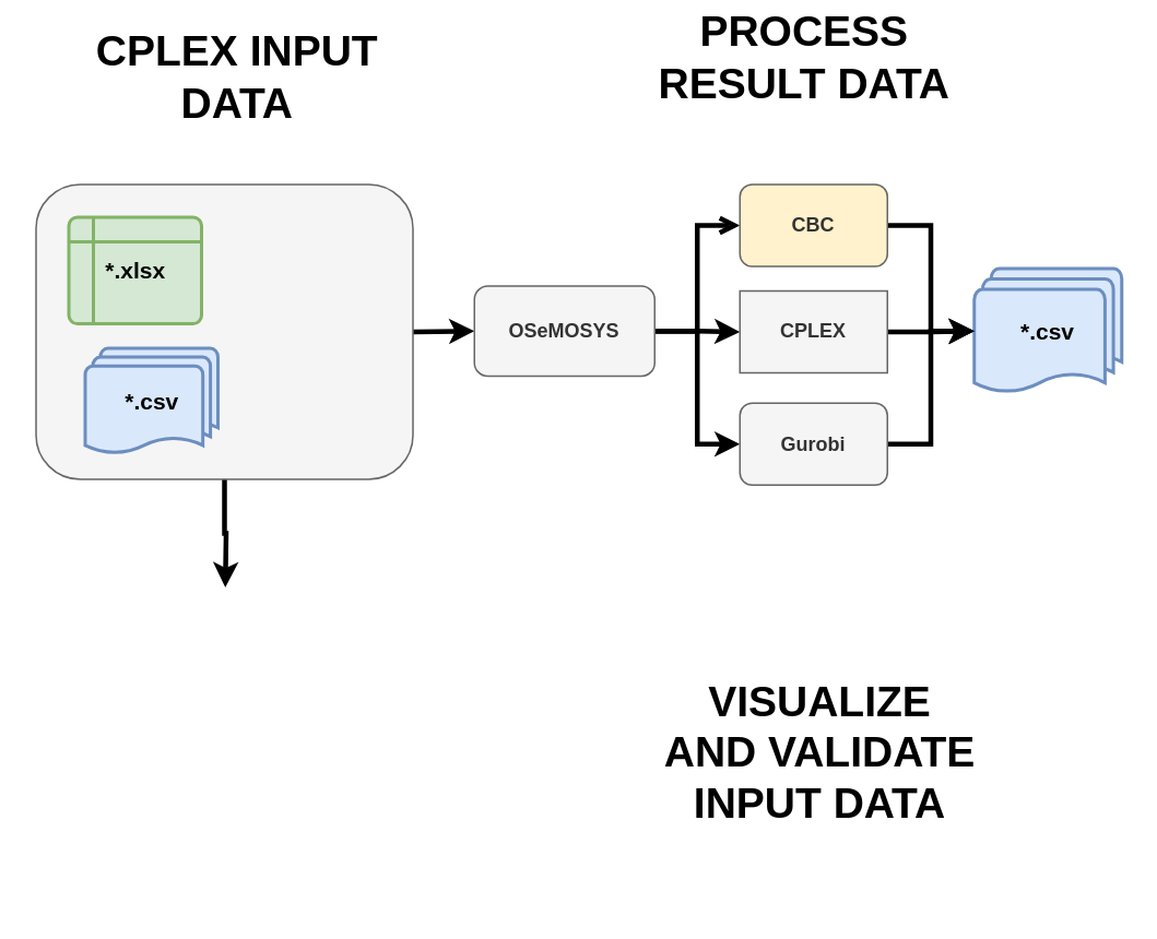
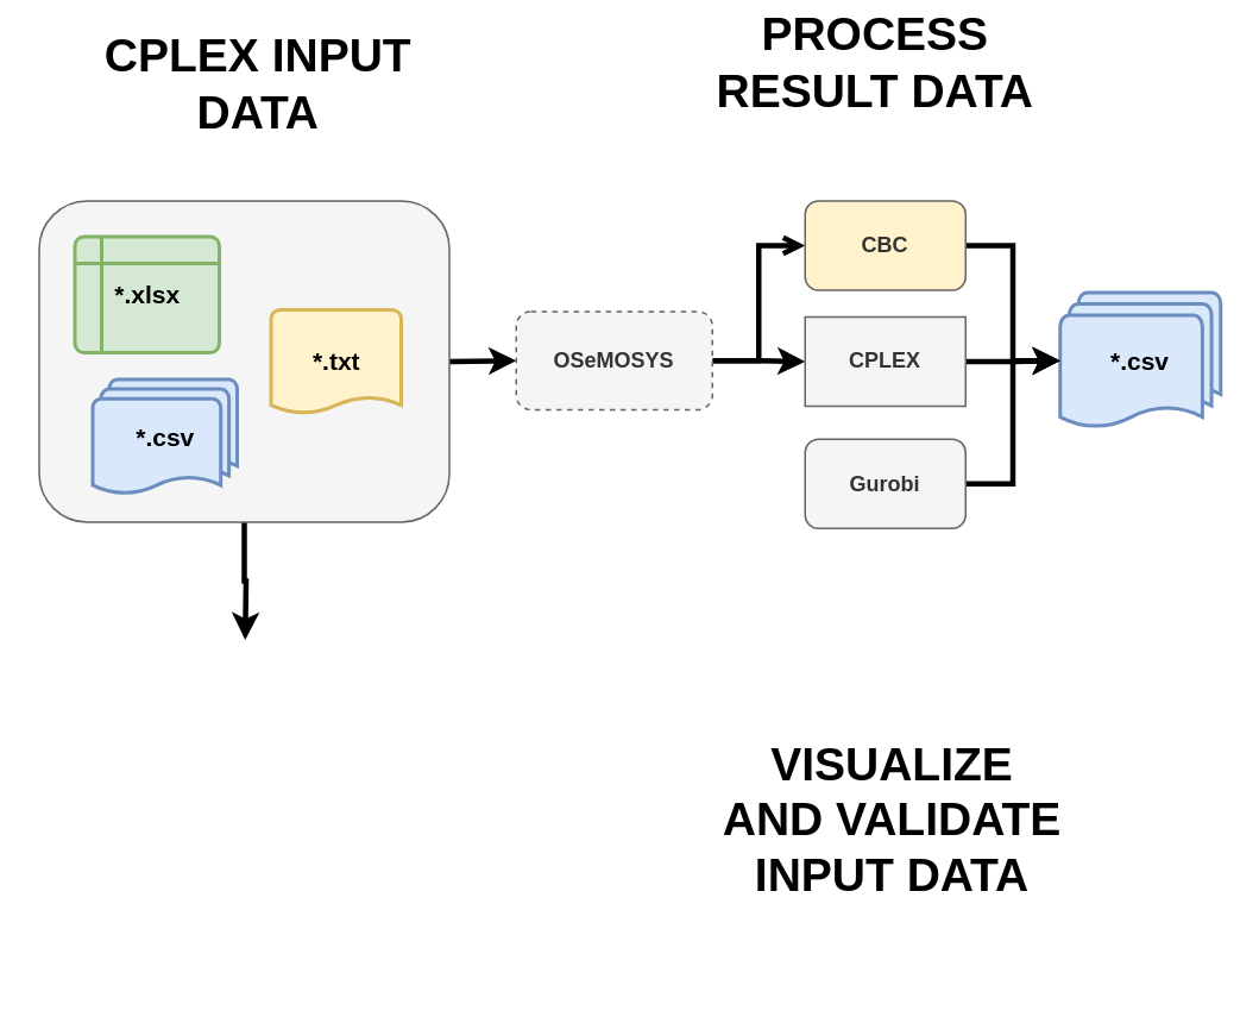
  <mxCell id="0" />
  <mxCell id="1" parent="0" />
  <mxCell id="2" style="edgeStyle=none;rounded=0;orthogonalLoop=1;jettySize=auto;html=1;exitX=1;exitY=0.5;exitDx=0;exitDy=0;entryX=0;entryY=0.5;entryDx=0;entryDy=0;strokeWidth=3;fontSize=26;startArrow=none;startFill=0;" parent="1" source="4" target="8" edge="1"><mxGeometry relative="1" as="geometry" /></mxCell>
  <mxCell id="3" style="edgeStyle=orthogonalEdgeStyle;rounded=0;orthogonalLoop=1;jettySize=auto;html=1;exitX=0.5;exitY=1;exitDx=0;exitDy=0;strokeWidth=3;fontSize=26;startArrow=none;startFill=0;" parent="1" source="4" edge="1"><mxGeometry relative="1" as="geometry"><mxPoint x="147" y="292" as="sourcePoint" /><mxPoint x="137" y="358" as="targetPoint" /></mxGeometry></mxCell>
  <mxCell id="4" value="" style="rounded=1;whiteSpace=wrap;html=1;fillColor=#f5f5f5;fontColor=#333333;strokeColor=#666666;" parent="1" vertex="1"><mxGeometry x="21.5" y="112" width="230" height="180" as="geometry" /></mxCell>
  <mxCell id="5" style="edgeStyle=orthogonalEdgeStyle;rounded=0;orthogonalLoop=1;jettySize=auto;html=1;exitX=1;exitY=0.5;exitDx=0;exitDy=0;strokeWidth=3;fontSize=26;startArrow=none;startFill=0;entryX=0;entryY=0.5;entryDx=0;entryDy=0;" parent="1" source="8" target="18" edge="1"><mxGeometry relative="1" as="geometry"><mxPoint x="449" y="202" as="targetPoint" /></mxGeometry></mxCell>
  <mxCell id="6" style="edgeStyle=orthogonalEdgeStyle;rounded=0;orthogonalLoop=1;jettySize=auto;html=1;exitX=1;exitY=0.5;exitDx=0;exitDy=0;entryX=0;entryY=0.5;entryDx=0;entryDy=0;strokeWidth=3;fontSize=26;startArrow=none;startFill=0;endArrow=open;" parent="1" source="8" target="16" edge="1"><mxGeometry relative="1" as="geometry" /></mxCell>
- <mxCell id="7" style="edgeStyle=orthogonalEdgeStyle;rounded=0;orthogonalLoop=1;jettySize=auto;html=1;exitX=1;exitY=0.5;exitDx=0;exitDy=0;entryX=0;entryY=0.5;entryDx=0;entryDy=0;strokeWidth=3;fontSize=26;startArrow=none;startFill=0;" parent="1" source="8" target="20" edge="1"><mxGeometry relative="1" as="geometry" /></mxCell>
- <mxCell id="8" value="OSeMOSYS" style="rounded=1;whiteSpace=wrap;html=1;fontStyle=1;fillColor=#f5f5f5;fontColor=#333333;strokeColor=#666666;" parent="1" vertex="1"><mxGeometry x="289" y="174" width="110" height="55" as="geometry" /></mxCell>
+ <mxCell id="8" value="OSeMOSYS" style="rounded=1;whiteSpace=wrap;html=1;fontStyle=1;fillColor=#f5f5f5;fontColor=#333333;strokeColor=#666666;dashed=1;" parent="1" vertex="1"><mxGeometry x="289" y="174" width="110" height="55" as="geometry" /></mxCell>
  <mxCell id="9" value="*.csv" style="strokeWidth=2;html=1;shape=mxgraph.flowchart.multi-document;whiteSpace=wrap;fontSize=14;fillColor=#dae8fc;strokeColor=#6c8ebf;fontStyle=1" parent="1" vertex="1"><mxGeometry x="51.5" y="212" width="81" height="65" as="geometry" /></mxCell>
  <mxCell id="10" value="*.xlsx" style="shape=internalStorage;whiteSpace=wrap;html=1;dx=15;dy=15;rounded=1;arcSize=8;strokeWidth=2;fontSize=14;fillColor=#d5e8d4;strokeColor=#82b366;fontStyle=1" parent="1" vertex="1"><mxGeometry x="41.5" y="132" width="81" height="65" as="geometry" /></mxCell>
+ <mxCell id="11" value="*.txt" style="strokeWidth=2;html=1;shape=mxgraph.flowchart.document2;whiteSpace=wrap;size=0.158;fontSize=14;fontStyle=1;fillColor=#fff2cc;strokeColor=#d6b656;" parent="1" vertex="1"><mxGeometry x="151.5" y="173" width="73" height="58" as="geometry" /></mxCell>
  <mxCell id="12" value="CPLEX INPUT DATA" style="text;html=1;strokeColor=none;fillColor=none;align=center;verticalAlign=middle;whiteSpace=wrap;rounded=0;fontStyle=1;strokeWidth=1;fontSize=26;" parent="1" vertex="1"><mxGeometry x="41.5" y="32" width="205" height="30" as="geometry" /></mxCell>
  <mxCell id="13" value="*.csv" style="strokeWidth=2;html=1;shape=mxgraph.flowchart.multi-document;whiteSpace=wrap;fontSize=14;fillColor=#dae8fc;strokeColor=#6c8ebf;fontStyle=1" parent="1" vertex="1"><mxGeometry x="594" y="163.25" width="90" height="76.5" as="geometry" /></mxCell>
  <mxCell id="14" value="PROCESS RESULT DATA" style="text;html=1;strokeColor=none;fillColor=none;align=center;verticalAlign=middle;whiteSpace=wrap;rounded=0;fontStyle=1;strokeWidth=1;fontSize=26;" parent="1" vertex="1"><mxGeometry x="387.75" y="20" width="205" height="30" as="geometry" /></mxCell>
  <mxCell id="15" style="edgeStyle=orthogonalEdgeStyle;rounded=0;orthogonalLoop=1;jettySize=auto;html=1;exitX=1;exitY=0.5;exitDx=0;exitDy=0;entryX=0;entryY=0.5;entryDx=0;entryDy=0;entryPerimeter=0;strokeWidth=3;fontSize=26;startArrow=none;startFill=0;" parent="1" source="16" target="13" edge="1"><mxGeometry relative="1" as="geometry" /></mxCell>
  <mxCell id="16" value="CBC" style="rounded=1;whiteSpace=wrap;html=1;fontStyle=1;fillColor=#fff2cc;fontColor=#333333;strokeColor=#666666;" parent="1" vertex="1"><mxGeometry x="451" y="112" width="90" height="50" as="geometry" /></mxCell>
  <mxCell id="17" style="edgeStyle=orthogonalEdgeStyle;rounded=0;orthogonalLoop=1;jettySize=auto;html=1;exitX=1;exitY=0.5;exitDx=0;exitDy=0;entryX=0;entryY=0.5;entryDx=0;entryDy=0;entryPerimeter=0;strokeWidth=3;fontSize=26;startArrow=none;startFill=0;" parent="1" source="18" target="13" edge="1"><mxGeometry relative="1" as="geometry" /></mxCell>
  <mxCell id="18" value="CPLEX" style="whiteSpace=wrap;html=1;fontStyle=1;fillColor=#f5f5f5;fontColor=#333333;strokeColor=#666666;rounded=0;" parent="1" vertex="1"><mxGeometry x="451" y="177" width="90" height="50" as="geometry" /></mxCell>
  <mxCell id="19" style="edgeStyle=orthogonalEdgeStyle;rounded=0;orthogonalLoop=1;jettySize=auto;html=1;exitX=1;exitY=0.5;exitDx=0;exitDy=0;entryX=0;entryY=0.5;entryDx=0;entryDy=0;entryPerimeter=0;strokeWidth=3;fontSize=26;startArrow=none;startFill=0;" parent="1" source="20" target="13" edge="1"><mxGeometry relative="1" as="geometry" /></mxCell>
  <mxCell id="20" value="Gurobi" style="rounded=1;whiteSpace=wrap;html=1;fontStyle=1;fillColor=#f5f5f5;fontColor=#333333;strokeColor=#666666;" parent="1" vertex="1"><mxGeometry x="451" y="245.5" width="90" height="50" as="geometry" /></mxCell>
  <mxCell id="21" value="VISUALIZE AND VALIDATE INPUT DATA" style="text;html=1;strokeColor=none;fillColor=none;align=center;verticalAlign=middle;whiteSpace=wrap;rounded=0;fontStyle=1;strokeWidth=1;fontSize=26;" parent="1" vertex="1"><mxGeometry x="400.25" y="444.43" width="200" height="30" as="geometry" /></mxCell>
  <mxCell id="22" value="" style="shape=image;verticalLabelPosition=bottom;labelBackgroundColor=default;verticalAlign=top;aspect=fixed;imageAspect=0;image=https://raw.githubusercontent.com/KTH-dESA/MJ2383/65424fe8ac1a0097aa2fa89cc23fdc3d944972b7//img/gasmore.svg;" parent="1" vertex="1"><mxGeometry x="20" y="368" width="323.41" height="182.86" as="geometry" /></mxCell>
